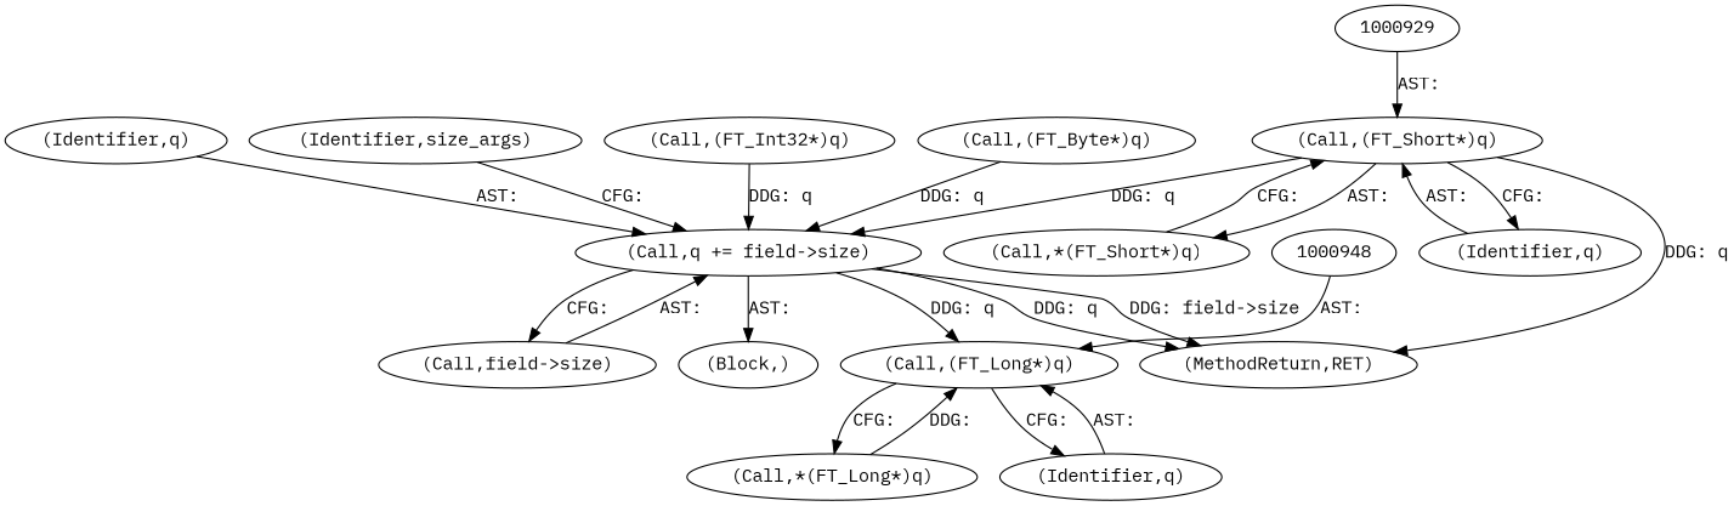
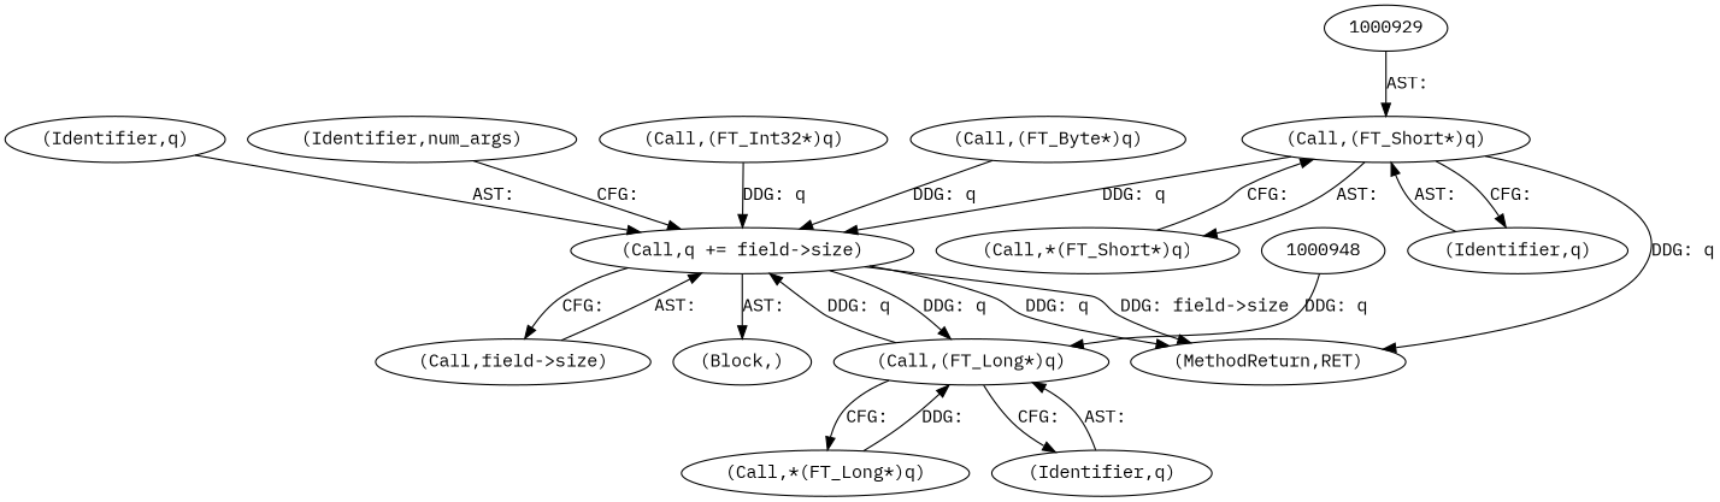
  digraph {
    fontname="IBM Plex Mono"
    node [fontname="IBM Plex Mono"]
    edge [fontname="IBM Plex Mono"]
    n1 [label="(Call,(FT_Short*)q)"]
    n2 [label="(Call,q += field->size)"]
    n3 [label="(Identifier,q)"]
    n4 [label="(Call,*(FT_Short*)q)"]
    n5 [label="(MethodReturn,RET)"]
    n6 [label="(Call,(FT_Long*)q)"]
    n7 [label="(Call,field->size)"]
    n8 [label="(Block,)"]
    n9 [label="(Call,*(FT_Long*)q)"]
    n10 [label="(Identifier,q)"]
    n11 [label="(Identifier,q)"]
-   n12 [label="(Identifier,size_args)"]
+   n12 [label="(Identifier,num_args)"]
    n13 [label="(Call,(FT_Int32*)q)"]
    n14 [label="(Call,(FT_Byte*)q)"]
    1000929
    1000948
    n1 -> n2 [label="DDG: q"]
    n1 -> n3 [label="CFG: "]
    n1 -> n4 [label="AST: "]
    n1 -> n5 [label="DDG: q"]
    n2 -> n5 [label="DDG: field->size"]
    n2 -> n5 [label="DDG: q"]
    n2 -> n6 [label="DDG: q"]
    n2 -> n7 [label="CFG: "]
    n2 -> n8 [label="AST: "]
    n3 -> n1 [label="AST: "]
    n4 -> n1 [label="CFG: "]
+   n6 -> n2 [label="DDG: q"]
    n6 -> n9 [label="CFG: "]
    n6 -> n10 [label="CFG: "]
    n7 -> n2 [label="AST: "]
    n9 -> n6 [label="DDG: "]
    n10 -> n6 [label="AST: "]
    n11 -> n2 [label="AST: "]
    n12 -> n2 [label="CFG: "]
    n13 -> n2 [label="DDG: q"]
    n14 -> n2 [label="DDG: q"]
    1000929 -> n1 [label="AST: "]
-   1000948 -> n6 [label="AST: "]
+   1000948 -> n6 [label="DDG: q"]
  }
